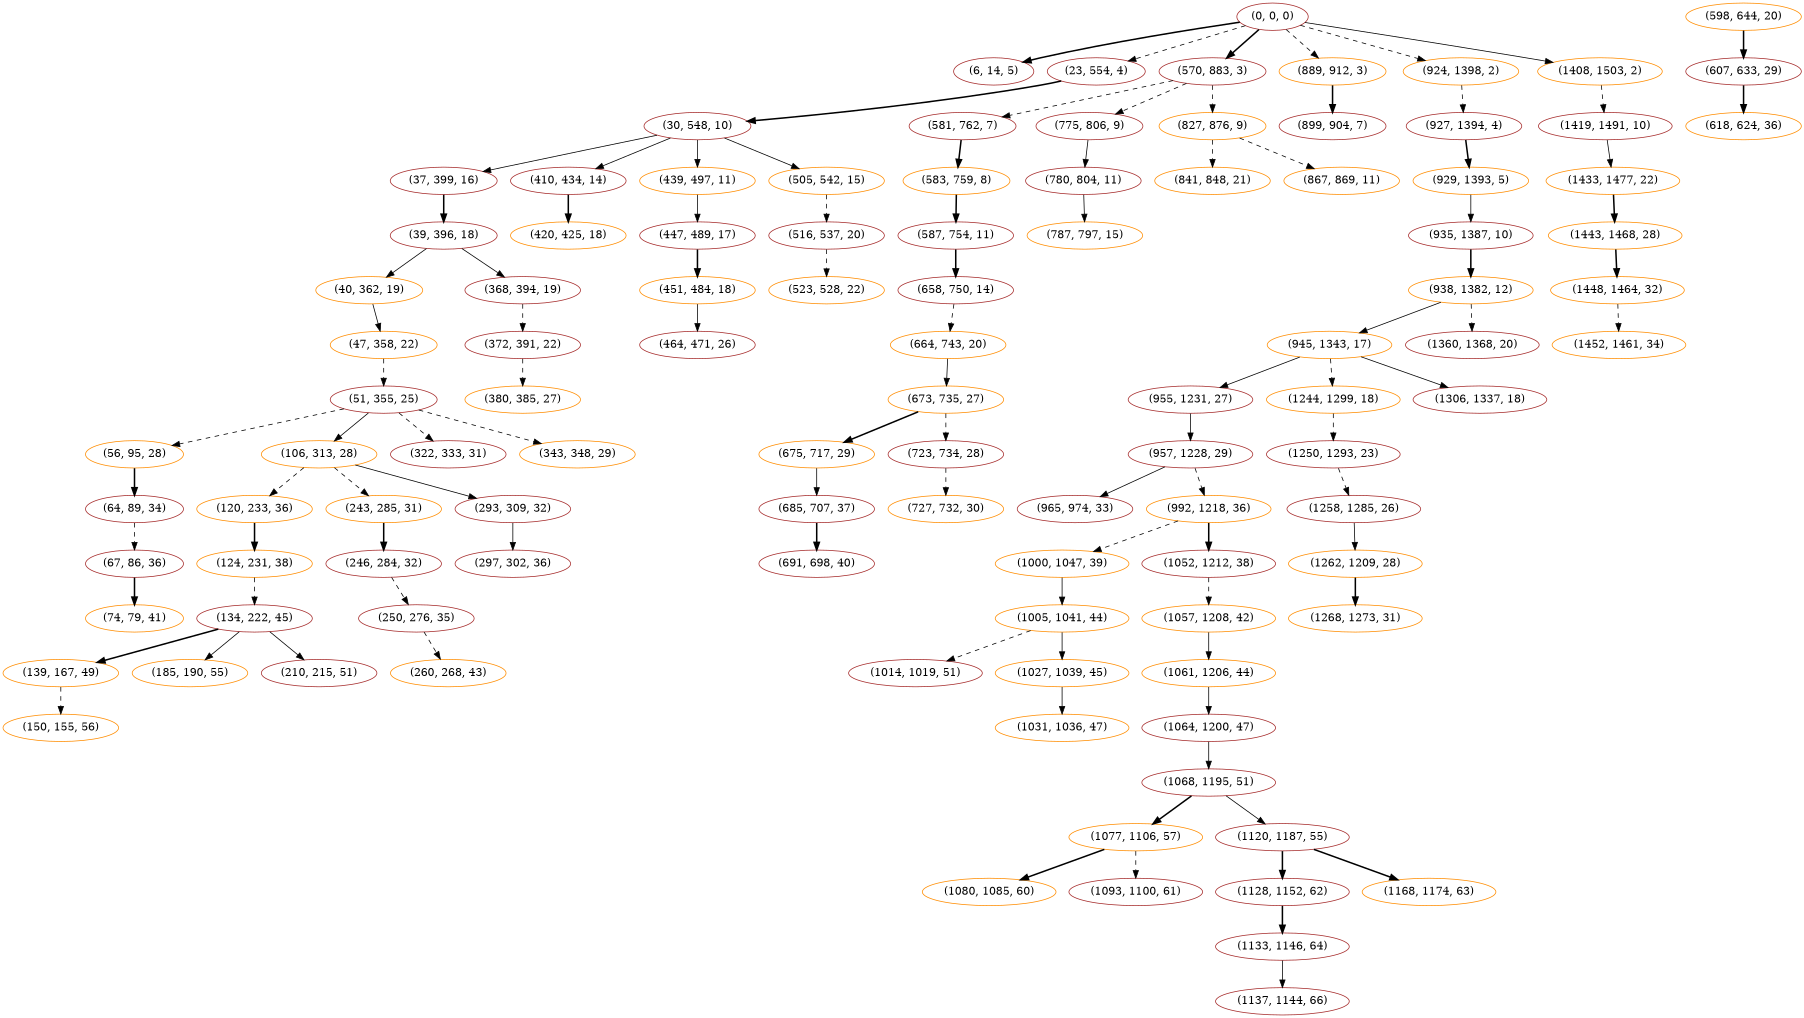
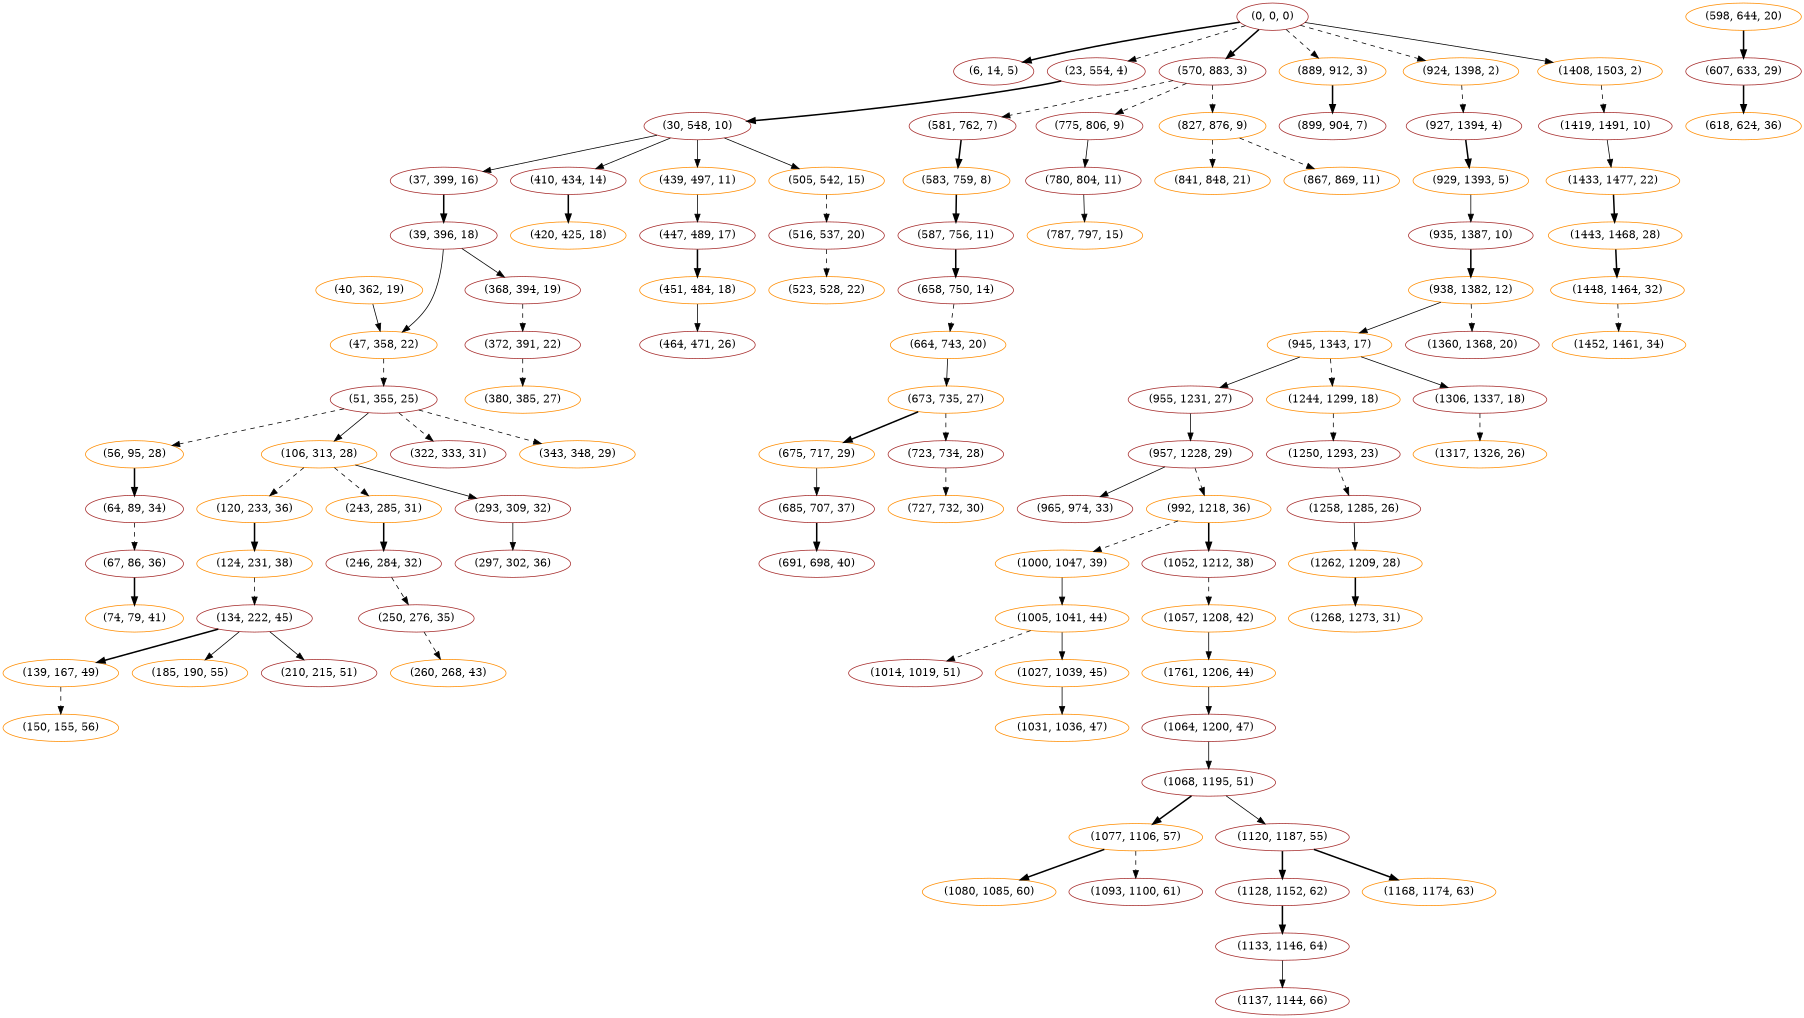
  digraph {
    node [color=darkorange]
    edge [style=dashed]
    "(0, 0, 0)" [color=brown]
    "(6, 14, 5)" [color=brown]
    "(23, 554, 4)" [color=brown]
    "(570, 883, 3)" [color=brown]
    "(889, 912, 3)"
    "(924, 1398, 2)"
    "(1408, 1503, 2)"
    "(30, 548, 10)" [color=brown]
    "(581, 762, 7)" [color=brown]
    "(775, 806, 9)" [color=brown]
    "(827, 876, 9)"
    "(899, 904, 7)" [color=brown]
    "(927, 1394, 4)" [color=brown]
    "(1419, 1491, 10)" [color=brown]
    "(37, 399, 16)" [color=brown]
    "(410, 434, 14)" [color=brown]
    "(439, 497, 11)"
    "(505, 542, 15)"
    "(39, 396, 18)" [color=brown]
    "(420, 425, 18)"
    "(447, 489, 17)" [color=brown]
    "(516, 537, 20)" [color=brown]
    "(40, 362, 19)"
    "(368, 394, 19)" [color=brown]
    "(47, 358, 22)"
    "(372, 391, 22)" [color=brown]
    "(51, 355, 25)" [color=brown]
    "(56, 95, 28)"
    "(106, 313, 28)"
    "(322, 333, 31)" [color=brown]
    "(343, 348, 29)"
    "(64, 89, 34)" [color=brown]
    "(120, 233, 36)"
    "(243, 285, 31)"
    "(293, 309, 32)" [color=brown]
    "(67, 86, 36)" [color=brown]
    "(74, 79, 41)"
    "(124, 231, 38)"
    "(246, 284, 32)" [color=brown]
    "(297, 302, 36)" [color=brown]
    "(134, 222, 45)" [color=brown]
    "(139, 167, 49)"
    "(185, 190, 55)"
    "(210, 215, 51)" [color=brown]
    "(150, 155, 56)"
    "(250, 276, 35)" [color=brown]
    "(260, 268, 43)"
    "(380, 385, 27)"
    "(451, 484, 18)"
    "(464, 471, 26)" [color=brown]
    "(523, 528, 22)"
    "(583, 759, 8)"
    "(780, 804, 11)" [color=brown]
    "(841, 848, 21)"
    n55 [label="(867, 869, 11)"]
-   "(587, 756, 11)" [color=brown label="(587, 754, 11)"]
+   "(587, 756, 11)" [color=brown]
    "(658, 750, 14)" [color=brown]
    "(664, 743, 20)"
    "(607, 633, 29)" [color=brown]
    "(598, 644, 20)"
    "(618, 624, 36)"
    "(673, 735, 27)"
    "(675, 717, 29)"
    "(723, 734, 28)" [color=brown]
    "(685, 707, 37)" [color=brown]
    "(727, 732, 30)"
    "(691, 698, 40)" [color=brown]
    "(787, 797, 15)"
    "(929, 1393, 5)"
    "(935, 1387, 10)" [color=brown]
    "(938, 1382, 12)"
    "(945, 1343, 17)"
    "(1360, 1368, 20)" [color=brown]
    "(955, 1231, 27)" [color=brown]
    "(1244, 1299, 18)"
    "(1306, 1337, 18)" [color=brown]
    "(957, 1228, 29)" [color=brown]
    "(1250, 1293, 23)" [color=brown]
+   "(1317, 1326, 26)"
    "(965, 974, 33)" [color=brown]
    "(992, 1218, 36)"
    "(1000, 1047, 39)"
    "(1052, 1212, 38)" [color=brown]
    "(1005, 1041, 44)"
    "(1057, 1208, 42)"
    "(1014, 1019, 51)" [color=brown]
    "(1027, 1039, 45)"
    "(1031, 1036, 47)"
-   "(1061, 1206, 44)"
+   "(1061, 1206, 44)" [label="(1761, 1206, 44)"]
    "(1064, 1200, 47)" [color=brown]
    "(1068, 1195, 51)" [color=brown]
    "(1077, 1106, 57)"
    "(1120, 1187, 55)" [color=brown]
    "(1080, 1085, 60)"
    "(1093, 1100, 61)" [color=brown]
    "(1128, 1152, 62)" [color=brown]
    "(1168, 1174, 63)"
    "(1133, 1146, 64)" [color=brown]
    "(1137, 1144, 66)" [color=brown]
    "(1258, 1285, 26)" [color=brown]
    n101 [label="(1262, 1209, 28)"]
    "(1268, 1273, 31)"
    "(1433, 1477, 22)"
    "(1443, 1468, 28)"
    "(1448, 1464, 32)"
    "(1452, 1461, 34)"
    "(0, 0, 0)" -> "(6, 14, 5)" [style=bold]
    "(0, 0, 0)" -> "(23, 554, 4)"
    "(0, 0, 0)" -> "(570, 883, 3)" [style=bold]
    "(0, 0, 0)" -> "(889, 912, 3)"
    "(0, 0, 0)" -> "(924, 1398, 2)"
    "(0, 0, 0)" -> "(1408, 1503, 2)" [style=solid]
    "(23, 554, 4)" -> "(30, 548, 10)" [style=bold]
    "(570, 883, 3)" -> "(581, 762, 7)"
    "(570, 883, 3)" -> "(775, 806, 9)"
    "(570, 883, 3)" -> "(827, 876, 9)"
    "(889, 912, 3)" -> "(899, 904, 7)" [style=bold]
    "(924, 1398, 2)" -> "(927, 1394, 4)"
    "(1408, 1503, 2)" -> "(1419, 1491, 10)"
    "(30, 548, 10)" -> "(37, 399, 16)" [style=solid]
    "(30, 548, 10)" -> "(410, 434, 14)" [style=solid]
    "(30, 548, 10)" -> "(439, 497, 11)" [style=solid]
    "(30, 548, 10)" -> "(505, 542, 15)" [style=solid]
    "(581, 762, 7)" -> "(583, 759, 8)" [style=bold]
    "(775, 806, 9)" -> "(780, 804, 11)" [style=solid]
    "(827, 876, 9)" -> "(841, 848, 21)"
    "(827, 876, 9)" -> n55
    "(927, 1394, 4)" -> "(929, 1393, 5)" [style=bold]
    "(1419, 1491, 10)" -> "(1433, 1477, 22)" [style=solid]
    "(37, 399, 16)" -> "(39, 396, 18)" [style=bold]
    "(410, 434, 14)" -> "(420, 425, 18)" [style=bold]
    "(439, 497, 11)" -> "(447, 489, 17)" [style=solid]
    "(505, 542, 15)" -> "(516, 537, 20)"
-   "(39, 396, 18)" -> "(40, 362, 19)" [style=solid]
+   "(39, 396, 18)" -> "(47, 358, 22)" [style=solid]
    "(39, 396, 18)" -> "(368, 394, 19)" [style=solid]
    "(447, 489, 17)" -> "(451, 484, 18)" [style=bold]
    "(516, 537, 20)" -> "(523, 528, 22)"
    "(40, 362, 19)" -> "(47, 358, 22)" [style=solid]
    "(368, 394, 19)" -> "(372, 391, 22)"
    "(47, 358, 22)" -> "(51, 355, 25)"
    "(372, 391, 22)" -> "(380, 385, 27)"
    "(51, 355, 25)" -> "(56, 95, 28)"
    "(51, 355, 25)" -> "(106, 313, 28)" [style=solid]
    "(51, 355, 25)" -> "(322, 333, 31)"
    "(51, 355, 25)" -> "(343, 348, 29)"
    "(56, 95, 28)" -> "(64, 89, 34)" [style=bold]
    "(106, 313, 28)" -> "(120, 233, 36)"
    "(106, 313, 28)" -> "(243, 285, 31)"
    "(106, 313, 28)" -> "(293, 309, 32)" [style=solid]
    "(64, 89, 34)" -> "(67, 86, 36)"
    "(120, 233, 36)" -> "(124, 231, 38)" [style=bold]
    "(243, 285, 31)" -> "(246, 284, 32)" [style=bold]
    "(293, 309, 32)" -> "(297, 302, 36)" [style=solid]
    "(67, 86, 36)" -> "(74, 79, 41)" [style=bold]
    "(124, 231, 38)" -> "(134, 222, 45)"
    "(246, 284, 32)" -> "(250, 276, 35)"
    "(134, 222, 45)" -> "(139, 167, 49)" [style=bold]
    "(134, 222, 45)" -> "(185, 190, 55)" [style=solid]
    "(134, 222, 45)" -> "(210, 215, 51)" [style=solid]
    "(139, 167, 49)" -> "(150, 155, 56)"
    "(250, 276, 35)" -> "(260, 268, 43)"
    "(451, 484, 18)" -> "(464, 471, 26)" [style=solid]
    "(583, 759, 8)" -> "(587, 756, 11)" [style=bold]
    "(780, 804, 11)" -> "(787, 797, 15)" [style=solid]
    "(587, 756, 11)" -> "(658, 750, 14)" [style=bold]
    "(658, 750, 14)" -> "(664, 743, 20)"
    "(664, 743, 20)" -> "(673, 735, 27)" [style=solid]
    "(607, 633, 29)" -> "(618, 624, 36)" [style=bold]
    "(598, 644, 20)" -> "(607, 633, 29)" [style=bold]
    "(673, 735, 27)" -> "(675, 717, 29)" [style=bold]
    "(673, 735, 27)" -> "(723, 734, 28)"
    "(675, 717, 29)" -> "(685, 707, 37)" [style=solid]
    "(723, 734, 28)" -> "(727, 732, 30)"
    "(685, 707, 37)" -> "(691, 698, 40)" [style=bold]
    "(929, 1393, 5)" -> "(935, 1387, 10)" [style=solid]
    "(935, 1387, 10)" -> "(938, 1382, 12)" [style=bold]
    "(938, 1382, 12)" -> "(945, 1343, 17)" [style=solid]
    "(938, 1382, 12)" -> "(1360, 1368, 20)"
    "(945, 1343, 17)" -> "(955, 1231, 27)" [style=solid]
    "(945, 1343, 17)" -> "(1244, 1299, 18)"
    "(945, 1343, 17)" -> "(1306, 1337, 18)" [style=solid]
    "(955, 1231, 27)" -> "(957, 1228, 29)" [style=solid]
    "(1244, 1299, 18)" -> "(1250, 1293, 23)"
+   "(1306, 1337, 18)" -> "(1317, 1326, 26)"
    "(957, 1228, 29)" -> "(965, 974, 33)" [style=solid]
    "(957, 1228, 29)" -> "(992, 1218, 36)"
    "(1250, 1293, 23)" -> "(1258, 1285, 26)"
    "(992, 1218, 36)" -> "(1000, 1047, 39)"
    "(992, 1218, 36)" -> "(1052, 1212, 38)" [style=bold]
    "(1000, 1047, 39)" -> "(1005, 1041, 44)" [style=solid]
    "(1052, 1212, 38)" -> "(1057, 1208, 42)"
    "(1005, 1041, 44)" -> "(1014, 1019, 51)"
    "(1005, 1041, 44)" -> "(1027, 1039, 45)" [style=solid]
    "(1057, 1208, 42)" -> "(1061, 1206, 44)" [style=solid]
    "(1027, 1039, 45)" -> "(1031, 1036, 47)" [style=solid]
    "(1061, 1206, 44)" -> "(1064, 1200, 47)" [style=solid]
    "(1064, 1200, 47)" -> "(1068, 1195, 51)" [style=solid]
    "(1068, 1195, 51)" -> "(1077, 1106, 57)" [style=bold]
    "(1068, 1195, 51)" -> "(1120, 1187, 55)" [style=solid]
    "(1077, 1106, 57)" -> "(1080, 1085, 60)" [style=bold]
    "(1077, 1106, 57)" -> "(1093, 1100, 61)"
    "(1120, 1187, 55)" -> "(1128, 1152, 62)" [style=bold]
    "(1120, 1187, 55)" -> "(1168, 1174, 63)" [style=bold]
    "(1128, 1152, 62)" -> "(1133, 1146, 64)" [style=bold]
    "(1133, 1146, 64)" -> "(1137, 1144, 66)" [style=solid]
    "(1258, 1285, 26)" -> n101 [style=solid]
    n101 -> "(1268, 1273, 31)" [style=bold]
    "(1433, 1477, 22)" -> "(1443, 1468, 28)" [style=bold]
    "(1443, 1468, 28)" -> "(1448, 1464, 32)" [style=bold]
    "(1448, 1464, 32)" -> "(1452, 1461, 34)"
  }
